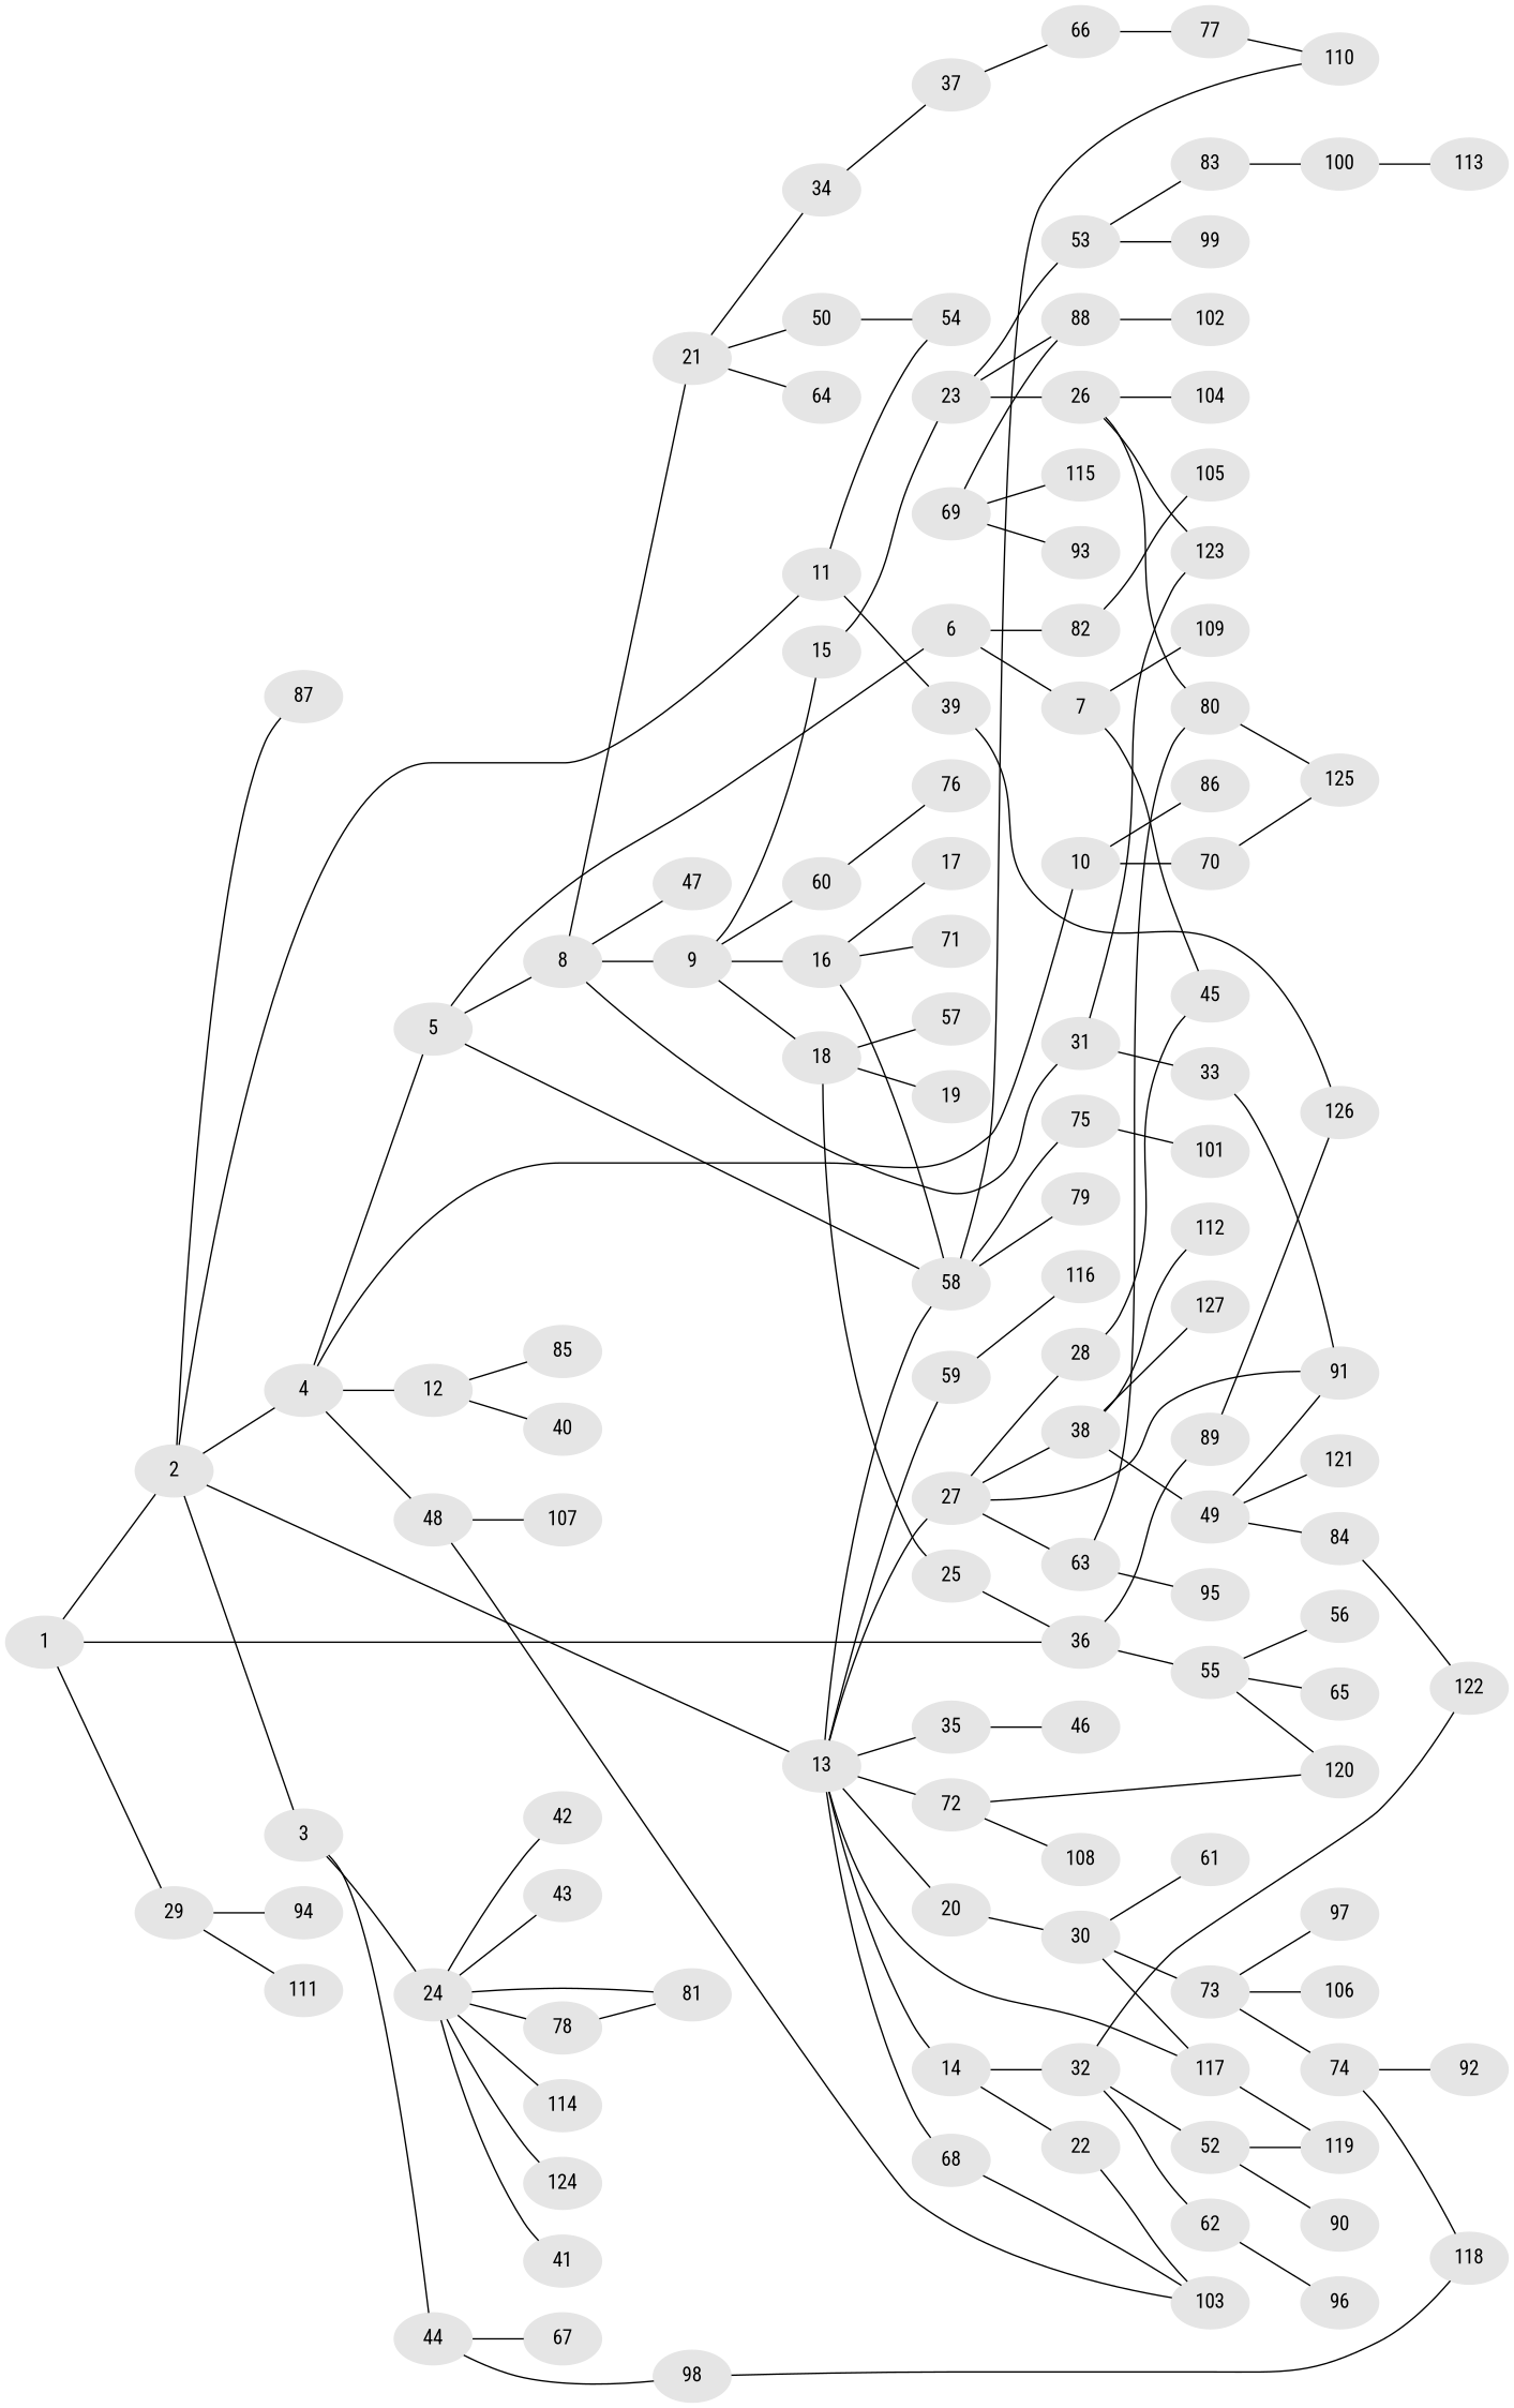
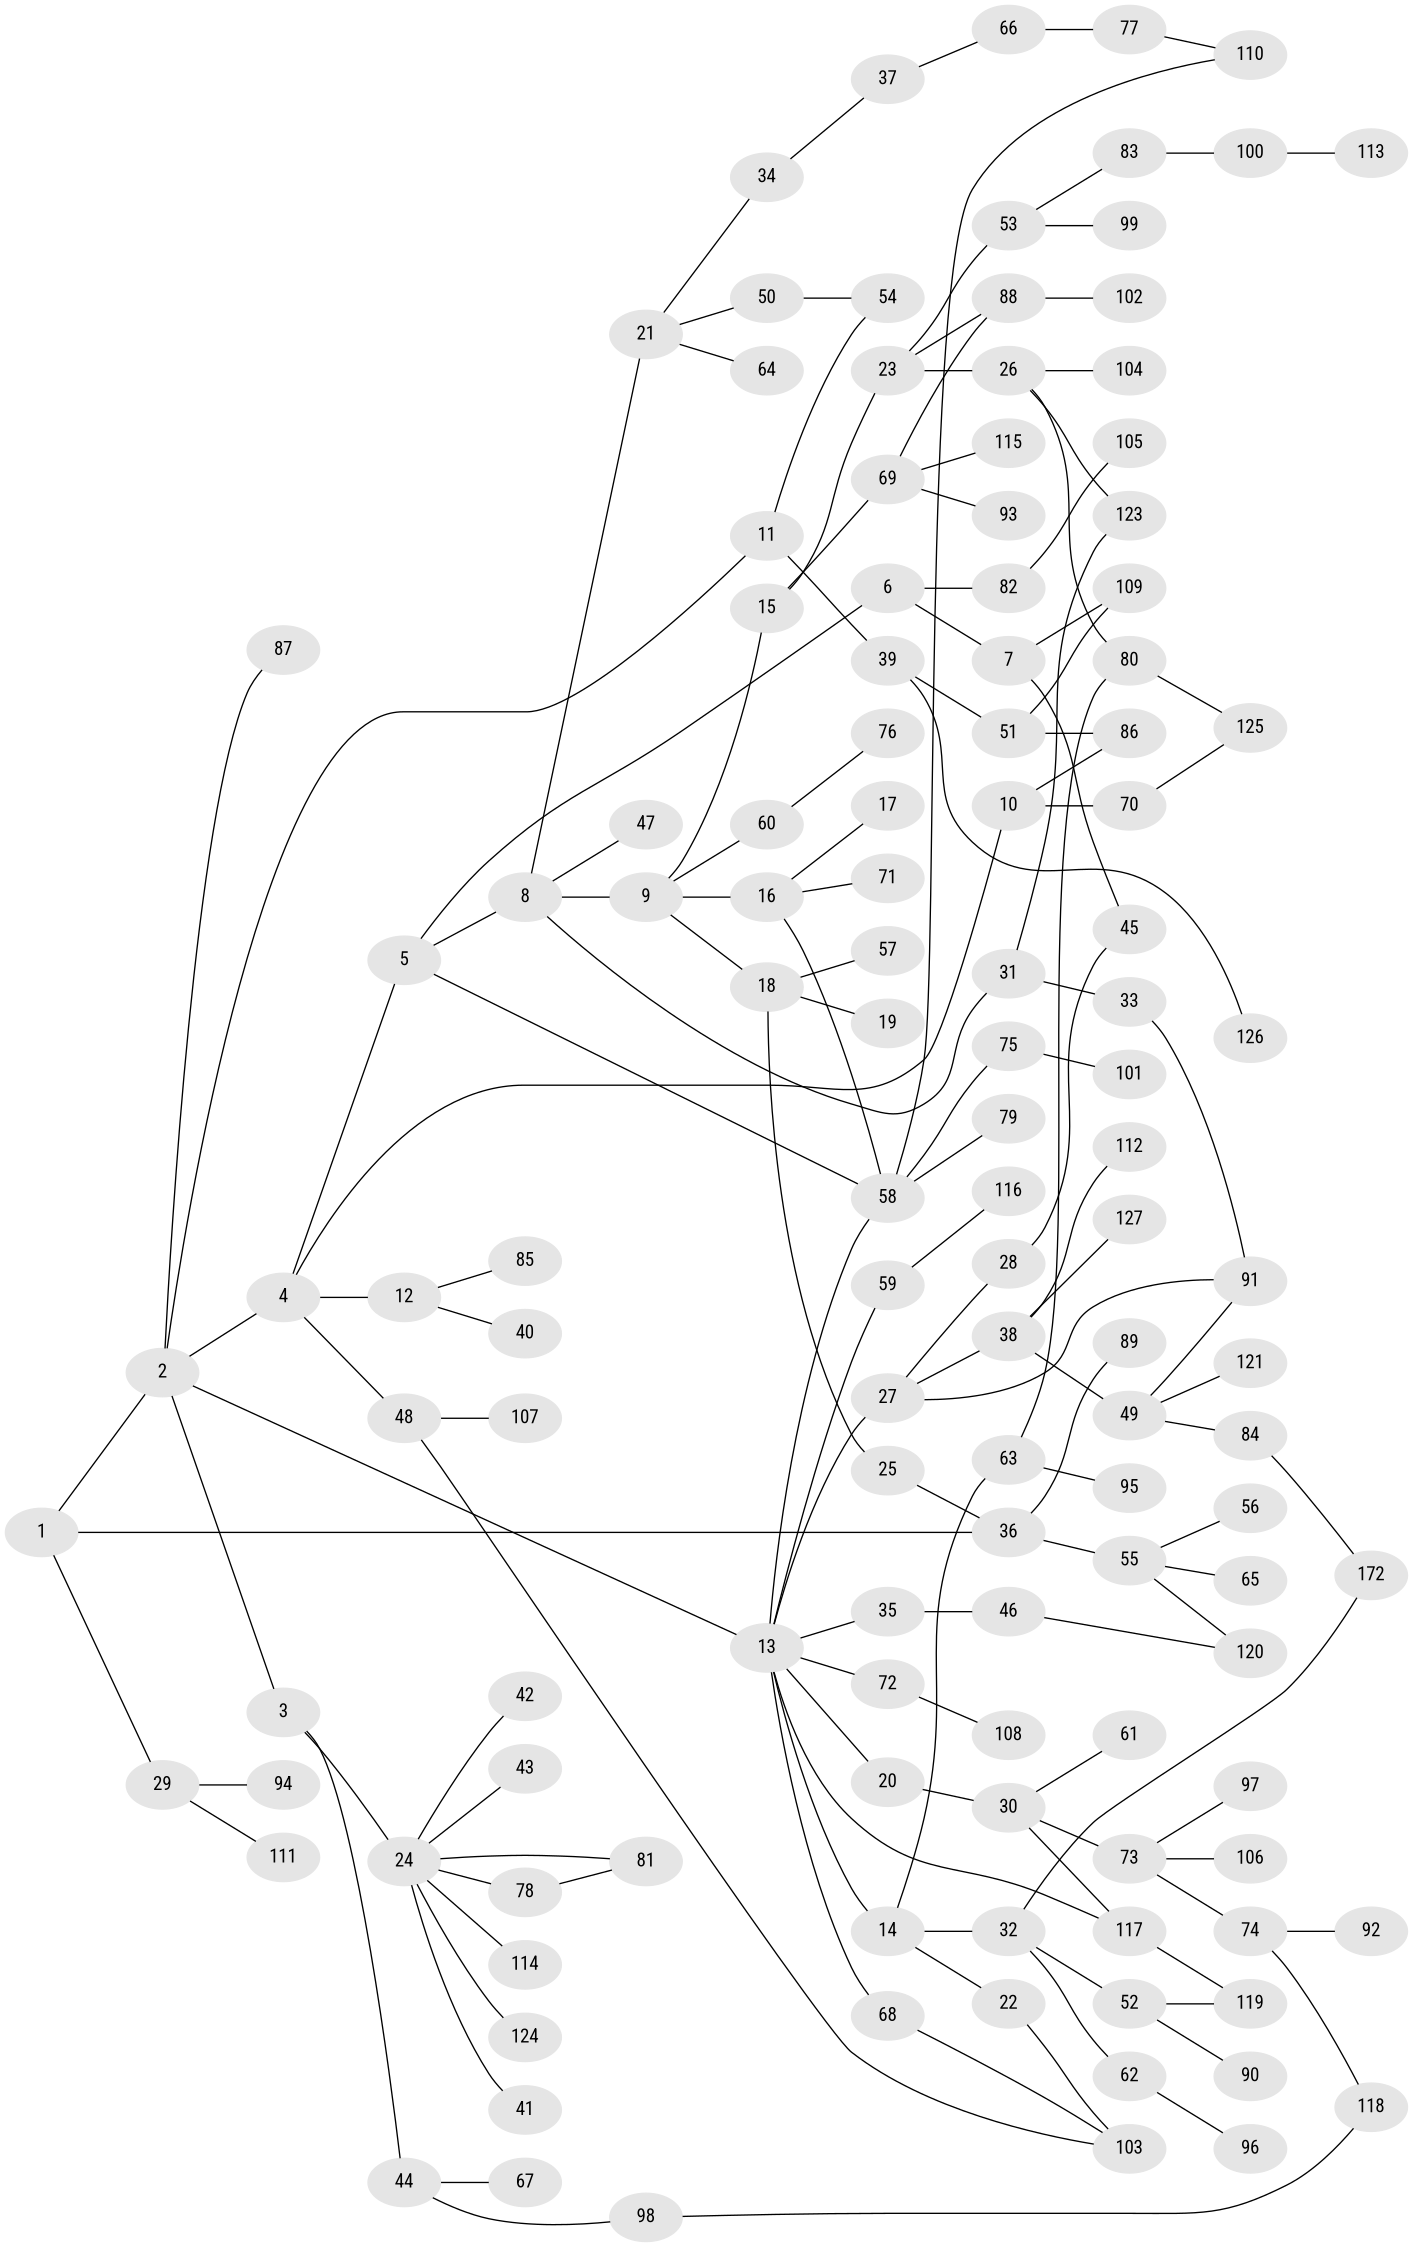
  graph {
    fontname="Roboto Condensed"
    rankdir=LR
    node [color=gray90 fontname="Roboto Condensed" style=filled]
    edge [fontname="Roboto Condensed"]
    1
    2
    29
    36
    3
    4
    11
    13
    87
    94
    111
    55
    89
    24
    44
    5
    10
    12
    48
    39
    54
    58
    14
    20
    27
    35
    59
    68
    72
    117
    41
    42
    43
    78
    81
    114
    124
    67
    98
    6
    8
    70
    86
    40
    85
    103
    107
    7
    82
    9
    21
    31
    47
    75
    79
    110
    45
    109
    105
    15
    16
    18
    60
    34
    50
    64
    33
    123
    23
    69
    17
    71
    19
    25
    57
    76
    125
+   51
    126
    22
    32
    30
    28
    38
    63
    91
    46
    116
    120
    108
    119
    52
    62
-   122
+   122 [label=172]
    26
    53
    88
    93
    115
    61
    73
    37
    80
    104
    83
    99
    102
    49
    112
    127
    95
    74
    97
    106
    90
    96
    66
    56
    65
    77
    84
    121
    118
    100
    101
    92
    113
    1 -- 2
    1 -- 29
    1 -- 36
    2 -- 3
    2 -- 4
    2 -- 11
    2 -- 13
    2 -- 87
    29 -- 94
    29 -- 111
    36 -- 55
    36 -- 89
    3 -- 24
    3 -- 44
    4 -- 5
    4 -- 10
    4 -- 12
    4 -- 48
    11 -- 39
    11 -- 54
    13 -- 58
    13 -- 14
    13 -- 20
    13 -- 27
    13 -- 35
    13 -- 59
    13 -- 68
    13 -- 72
    13 -- 117
    55 -- 120
    55 -- 56
    55 -- 65
-   89 -- 126
    24 -- 41
    24 -- 42
    24 -- 43
    24 -- 78
    24 -- 81
    24 -- 114
    24 -- 124
    44 -- 67
    44 -- 98
    5 -- 58
    5 -- 6
    5 -- 8
    10 -- 70
    10 -- 86
    12 -- 40
    12 -- 85
    48 -- 103
    48 -- 107
+   39 -- 51
    39 -- 126
    58 -- 75
    58 -- 79
    58 -- 110
    14 -- 22
    14 -- 32
    20 -- 30
    27 -- 28
    27 -- 38
-   27 -- 63
+   14 -- 63
    27 -- 91
    35 -- 46
    59 -- 116
    68 -- 103
-   72 -- 120
+   46 -- 120
    72 -- 108
    117 -- 119
    78 -- 81
    98 -- 118
    6 -- 7
    6 -- 82
    8 -- 9
    8 -- 21
    8 -- 31
    8 -- 47
    70 -- 125
    7 -- 45
    7 -- 109
    82 -- 105
    9 -- 15
    9 -- 16
    9 -- 18
    9 -- 60
    21 -- 34
    21 -- 50
    21 -- 64
    31 -- 33
    31 -- 123
    75 -- 101
    15 -- 23
+   15 -- 69
    16 -- 58
    16 -- 17
    16 -- 71
    18 -- 19
    18 -- 25
    18 -- 57
    60 -- 76
    34 -- 37
    50 -- 54
    33 -- 91
    23 -- 26
    23 -- 53
    23 -- 88
    69 -- 88
    69 -- 93
    69 -- 115
    25 -- 36
+   51 -- 86
+   51 -- 109
    22 -- 103
    32 -- 52
    32 -- 62
    32 -- 122
    30 -- 117
    30 -- 61
    30 -- 73
    28 -- 45
    38 -- 49
    38 -- 112
    38 -- 127
    63 -- 80
    63 -- 95
    52 -- 119
    52 -- 90
    62 -- 96
    26 -- 123
    26 -- 80
    26 -- 104
    53 -- 83
    53 -- 99
    88 -- 102
    73 -- 74
    73 -- 97
    73 -- 106
    37 -- 66
    80 -- 125
    83 -- 100
    49 -- 91
    49 -- 84
    49 -- 121
    74 -- 118
    74 -- 92
    66 -- 77
    77 -- 110
    84 -- 122
    100 -- 113
  }
